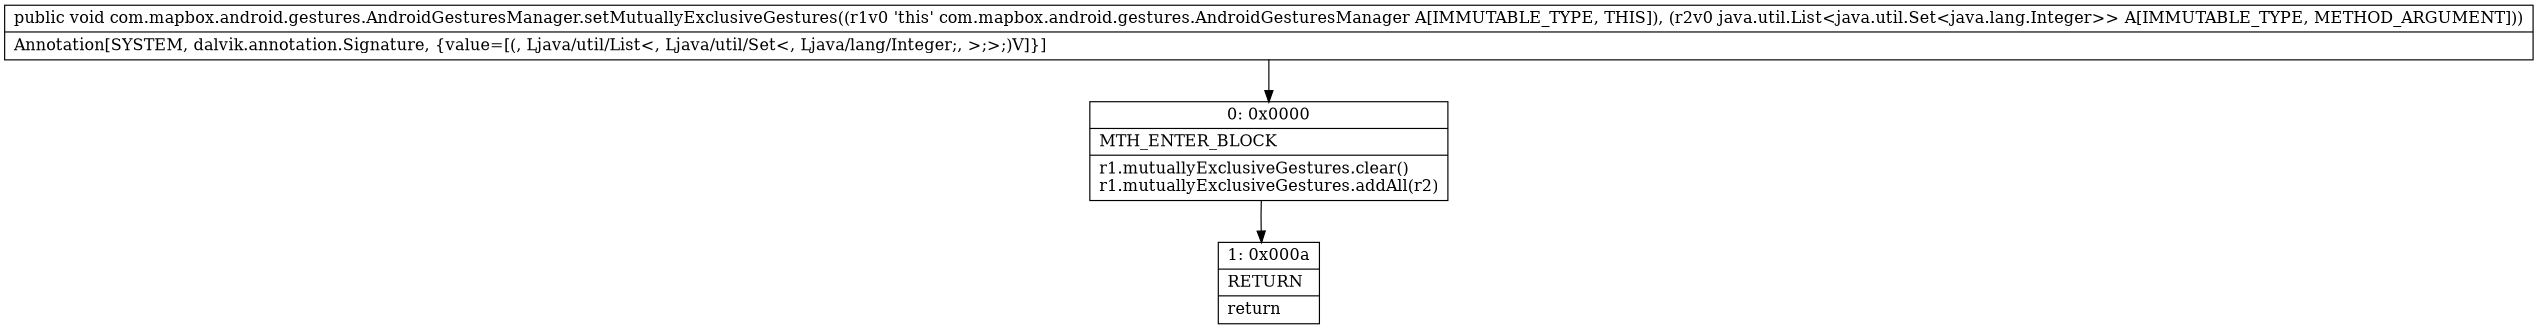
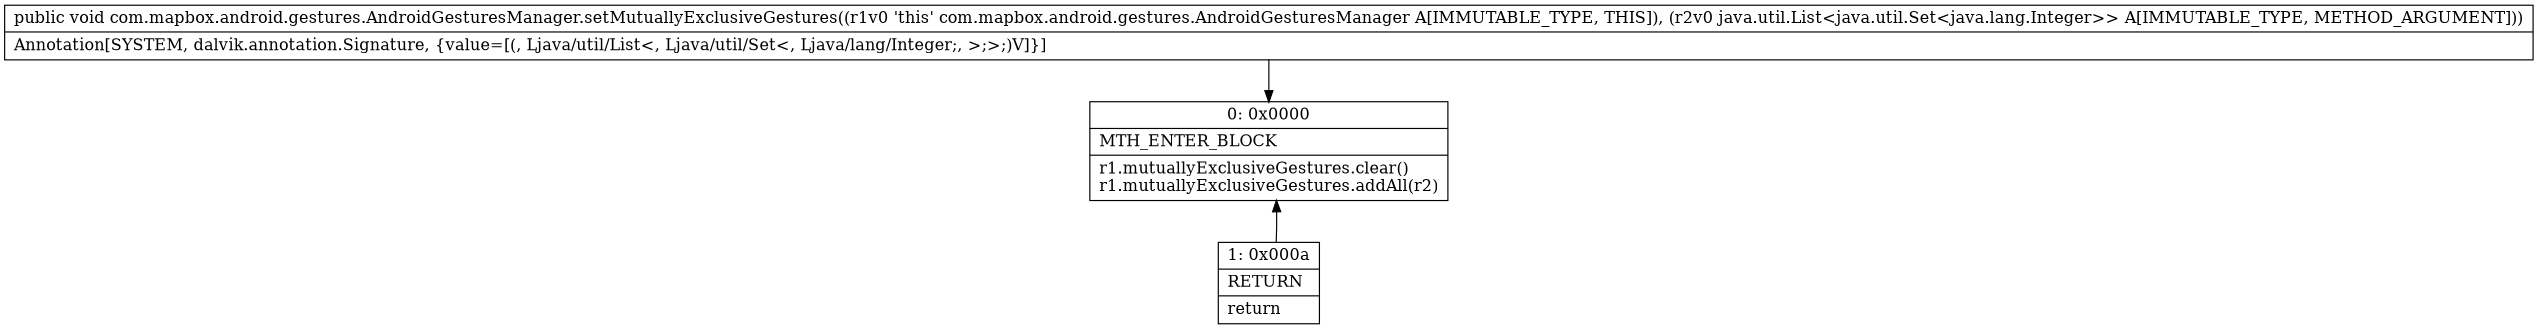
  digraph {
    node [shape=record]
    n1 [label="{0\:\ 0x0000|MTH_ENTER_BLOCK\l|r1.mutuallyExclusiveGestures.clear()\lr1.mutuallyExclusiveGestures.addAll(r2)\l}"]
    n2 [label="{1\:\ 0x000a|RETURN\l|return\l}"]
    n3 [label="{public void com.mapbox.android.gestures.AndroidGesturesManager.setMutuallyExclusiveGestures((r1v0 'this' com.mapbox.android.gestures.AndroidGesturesManager A[IMMUTABLE_TYPE, THIS]), (r2v0 java.util.List\<java.util.Set\<java.lang.Integer\>\> A[IMMUTABLE_TYPE, METHOD_ARGUMENT]))  | Annotation[SYSTEM, dalvik.annotation.Signature, \{value=[(, Ljava\/util\/List\<, Ljava\/util\/Set\<, Ljava\/lang\/Integer;, \>;\>;)V]\}]\l}"]
-   n1 -> n2
+   n2 -> n1
    n3 -> n1
  }
